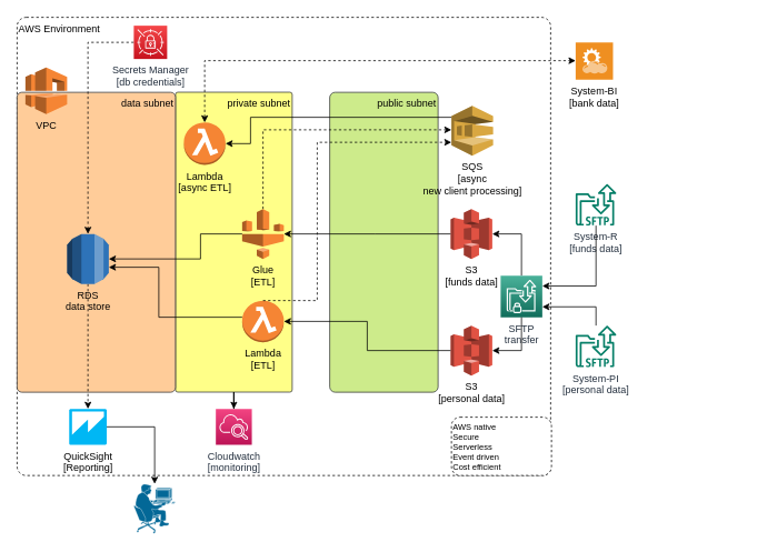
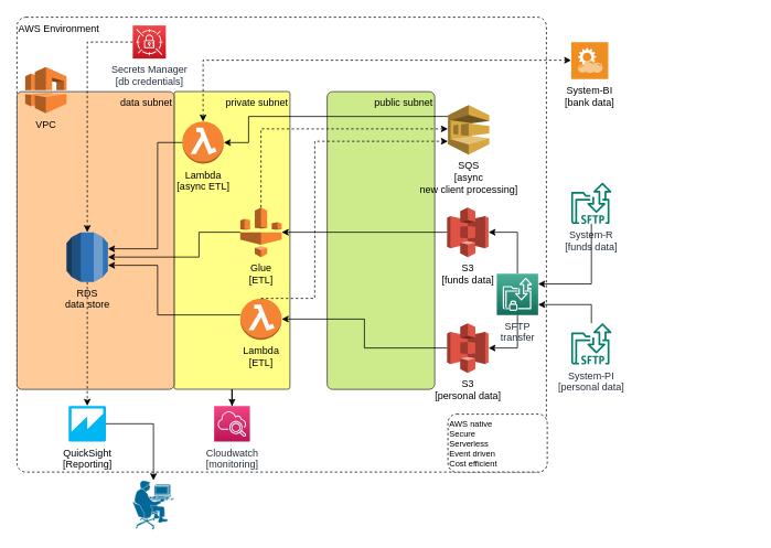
  <mxCell id="0" />
  <mxCell id="1" parent="0" />
  <mxCell id="2" value="" style="group;verticalAlign=top;labelPosition=center;verticalLabelPosition=middle;align=right;" parent="1" vertex="1" connectable="0"><mxGeometry x="70" y="60" width="840" height="510" as="geometry" /></mxCell>
  <mxCell id="3" value="AWS Environment" style="rounded=1;whiteSpace=wrap;html=1;arcSize=2;fillColor=none;dashed=1;align=left;verticalAlign=top;" parent="2" vertex="1"><mxGeometry x="-50" y="-40" width="640" height="550" as="geometry" /></mxCell>
  <mxCell id="4" value="public subnet" style="rounded=1;whiteSpace=wrap;html=1;align=right;horizontal=1;labelPosition=center;verticalLabelPosition=middle;verticalAlign=top;arcSize=5;fillColor=#cdeb8b;strokeColor=#36393d;" vertex="1" parent="2"><mxGeometry x="325" y="50.0" width="130" height="360" as="geometry" /></mxCell>
  <mxCell id="5" value="S3&lt;br&gt;[funds data]" style="outlineConnect=0;dashed=0;verticalLabelPosition=bottom;verticalAlign=top;align=center;html=1;shape=mxgraph.aws3.s3;fillColor=#E05243;gradientColor=none;" parent="2" vertex="1"><mxGeometry x="470" y="190" width="50" height="60" as="geometry" /></mxCell>
  <mxCell id="6" style="edgeStyle=orthogonalEdgeStyle;rounded=0;orthogonalLoop=1;jettySize=auto;html=1;" parent="2" source="7" target="5" edge="1"><mxGeometry relative="1" as="geometry"><Array as="points"><mxPoint x="555" y="220" /></Array></mxGeometry></mxCell>
  <mxCell id="7" value="SFTP&lt;br&gt;transfer" style="sketch=0;points=[[0,0,0],[0.25,0,0],[0.5,0,0],[0.75,0,0],[1,0,0],[0,1,0],[0.25,1,0],[0.5,1,0],[0.75,1,0],[1,1,0],[0,0.25,0],[0,0.5,0],[0,0.75,0],[1,0.25,0],[1,0.5,0],[1,0.75,0]];outlineConnect=0;fontColor=#232F3E;gradientColor=#4AB29A;gradientDirection=north;fillColor=#116D5B;strokeColor=#ffffff;dashed=0;verticalLabelPosition=bottom;verticalAlign=top;align=center;html=1;fontSize=12;fontStyle=0;aspect=fixed;shape=mxgraph.aws4.resourceIcon;resIcon=mxgraph.aws4.transfer_for_sftp;" parent="2" vertex="1"><mxGeometry x="530" y="270" width="50" height="50" as="geometry" /></mxCell>
  <mxCell id="8" value="S3&lt;br&gt;[personal data]" style="outlineConnect=0;dashed=0;verticalLabelPosition=bottom;verticalAlign=top;align=center;html=1;shape=mxgraph.aws3.s3;fillColor=#E05243;gradientColor=none;" parent="2" vertex="1"><mxGeometry x="470" y="330" width="50" height="60" as="geometry" /></mxCell>
  <mxCell id="9" style="edgeStyle=orthogonalEdgeStyle;rounded=0;orthogonalLoop=1;jettySize=auto;html=1;" parent="2" source="7" target="8" edge="1"><mxGeometry relative="1" as="geometry"><Array as="points"><mxPoint x="555" y="360" /></Array></mxGeometry></mxCell>
  <mxCell id="10" value="private subnet" style="rounded=1;whiteSpace=wrap;html=1;align=right;horizontal=1;labelPosition=center;verticalLabelPosition=middle;verticalAlign=top;arcSize=2;fillColor=#ffff88;strokeColor=#36393d;" vertex="1" parent="2"><mxGeometry x="140" y="49.87" width="140" height="360" as="geometry" /></mxCell>
  <mxCell id="11" value="Lambda&lt;br&gt;[ETL]" style="outlineConnect=0;dashed=0;verticalLabelPosition=bottom;verticalAlign=top;align=center;html=1;shape=mxgraph.aws3.lambda_function;fillColor=#F58534;gradientColor=none;" parent="2" vertex="1"><mxGeometry x="220" y="300" width="50" height="50" as="geometry" /></mxCell>
  <mxCell id="12" style="edgeStyle=orthogonalEdgeStyle;rounded=0;orthogonalLoop=1;jettySize=auto;html=1;entryX=1;entryY=0.5;entryDx=0;entryDy=0;entryPerimeter=0;" parent="2" source="8" target="11" edge="1"><mxGeometry relative="1" as="geometry"><Array as="points"><mxPoint x="370" y="360" /><mxPoint x="370" y="325" /></Array></mxGeometry></mxCell>
  <mxCell id="13" value="data subnet" style="rounded=1;whiteSpace=wrap;html=1;align=right;horizontal=1;labelPosition=center;verticalLabelPosition=middle;verticalAlign=top;arcSize=3;fillColor=#ffcc99;strokeColor=#36393d;" vertex="1" parent="2"><mxGeometry x="-50" y="50" width="190" height="360" as="geometry" /></mxCell>
  <mxCell id="14" style="edgeStyle=orthogonalEdgeStyle;rounded=0;orthogonalLoop=1;jettySize=auto;html=1;" parent="2" source="5" target="16" edge="1"><mxGeometry relative="1" as="geometry"><Array as="points"><mxPoint x="380" y="220" /><mxPoint x="380" y="220" /></Array></mxGeometry></mxCell>
  <mxCell id="15" style="edgeStyle=orthogonalEdgeStyle;rounded=0;orthogonalLoop=1;jettySize=auto;html=1;dashed=1;fontColor=none;" edge="1" parent="2" source="16" target="19"><mxGeometry relative="1" as="geometry"><Array as="points"><mxPoint x="245" y="95" /></Array></mxGeometry></mxCell>
  <mxCell id="16" value="Glue&lt;br&gt;[ETL]" style="outlineConnect=0;dashed=0;verticalLabelPosition=bottom;verticalAlign=top;align=center;html=1;shape=mxgraph.aws3.glue;fillColor=#F58534;gradientColor=none;rounded=1;fontColor=none;" vertex="1" parent="2"><mxGeometry x="220" y="190" width="50" height="60" as="geometry" /></mxCell>
  <mxCell id="17" style="edgeStyle=orthogonalEdgeStyle;rounded=0;orthogonalLoop=1;jettySize=auto;html=1;dashed=1;fontColor=none;" edge="1" parent="2" target="19"><mxGeometry relative="1" as="geometry"><mxPoint x="245" y="300" as="sourcePoint" /><mxPoint x="180" y="146" as="targetPoint" /><Array as="points"><mxPoint x="310" y="300" /><mxPoint x="310" y="110" /></Array></mxGeometry></mxCell>
  <mxCell id="18" style="edgeStyle=orthogonalEdgeStyle;rounded=0;orthogonalLoop=1;jettySize=auto;html=1;entryX=1;entryY=0.5;entryDx=0;entryDy=0;entryPerimeter=0;fontColor=none;" edge="1" parent="2" source="19" target="20"><mxGeometry relative="1" as="geometry"><Array as="points"><mxPoint x="230" y="80" /></Array></mxGeometry></mxCell>
  <mxCell id="19" value="SQS&lt;br&gt;[async&lt;br&gt;new client processing]" style="outlineConnect=0;dashed=0;verticalLabelPosition=bottom;verticalAlign=top;align=center;html=1;shape=mxgraph.aws3.sqs;fillColor=#D9A741;gradientColor=none;rounded=1;fontColor=none;" vertex="1" parent="2"><mxGeometry x="471" y="66" width="50" height="60" as="geometry" /></mxCell>
  <mxCell id="20" value="Lambda&lt;br&gt;[async ETL]" style="outlineConnect=0;dashed=0;verticalLabelPosition=bottom;verticalAlign=top;align=center;html=1;shape=mxgraph.aws3.lambda_function;fillColor=#F58534;gradientColor=none;" vertex="1" parent="2"><mxGeometry x="150" y="86.12" width="50" height="50.88" as="geometry" /></mxCell>
  <mxCell id="21" value="System-BI&lt;br&gt;[bank data]" style="shadow=0;dashed=0;html=1;strokeColor=none;fillColor=#EF8F21;labelPosition=center;verticalLabelPosition=bottom;verticalAlign=top;align=center;outlineConnect=0;shape=mxgraph.veeam.2d.restful_apis;" parent="2" vertex="1"><mxGeometry x="620" y="-10" width="44.8" height="44.8" as="geometry" /></mxCell>
  <mxCell id="22" style="edgeStyle=orthogonalEdgeStyle;rounded=0;orthogonalLoop=1;jettySize=auto;html=1;dashed=1;fontColor=none;startArrow=classic;startFill=1;exitX=0.5;exitY=0;exitDx=0;exitDy=0;exitPerimeter=0;" edge="1" parent="2" source="20" target="21"><mxGeometry relative="1" as="geometry"><mxPoint x="200" y="12" as="sourcePoint" /><mxPoint x="362.4" y="4.8" as="targetPoint" /><Array as="points"><mxPoint x="175" y="12" /></Array></mxGeometry></mxCell>
  <mxCell id="23" value="System-R&lt;br&gt;[funds data]" style="sketch=0;outlineConnect=0;fontColor=#232F3E;gradientColor=none;fillColor=#067F68;strokeColor=none;dashed=0;verticalLabelPosition=bottom;verticalAlign=top;align=center;html=1;fontSize=12;fontStyle=0;aspect=fixed;shape=mxgraph.aws4.transfer_for_sftp_resource;" parent="2" vertex="1"><mxGeometry x="620" y="160" width="48.72" height="50" as="geometry" /></mxCell>
  <mxCell id="24" style="edgeStyle=orthogonalEdgeStyle;rounded=0;orthogonalLoop=1;jettySize=auto;html=1;entryX=1;entryY=0.25;entryDx=0;entryDy=0;entryPerimeter=0;" parent="2" source="23" target="7" edge="1"><mxGeometry relative="1" as="geometry"><mxPoint x="644" y="295" as="targetPoint" /><Array as="points"><mxPoint x="644" y="283" /></Array></mxGeometry></mxCell>
  <mxCell id="25" value="System-PI&lt;br&gt;[personal data]" style="sketch=0;outlineConnect=0;fontColor=#232F3E;gradientColor=none;fillColor=#067F68;strokeColor=none;dashed=0;verticalLabelPosition=bottom;verticalAlign=top;align=center;html=1;fontSize=12;fontStyle=0;aspect=fixed;shape=mxgraph.aws4.transfer_for_sftp_resource;" parent="2" vertex="1"><mxGeometry x="620" y="330" width="48.72" height="50" as="geometry" /></mxCell>
  <mxCell id="26" style="edgeStyle=orthogonalEdgeStyle;rounded=0;orthogonalLoop=1;jettySize=auto;html=1;entryX=1;entryY=0.75;entryDx=0;entryDy=0;entryPerimeter=0;" parent="2" source="25" target="7" edge="1"><mxGeometry relative="1" as="geometry"><mxPoint x="470" y="350" as="targetPoint" /><Array as="points"><mxPoint x="644" y="308" /></Array></mxGeometry></mxCell>
  <mxCell id="27" value="Cloudwatch&lt;br&gt;[monitoring]" style="sketch=0;points=[[0,0,0],[0.25,0,0],[0.5,0,0],[0.75,0,0],[1,0,0],[0,1,0],[0.25,1,0],[0.5,1,0],[0.75,1,0],[1,1,0],[0,0.25,0],[0,0.5,0],[0,0.75,0],[1,0.25,0],[1,0.5,0],[1,0.75,0]];points=[[0,0,0],[0.25,0,0],[0.5,0,0],[0.75,0,0],[1,0,0],[0,1,0],[0.25,1,0],[0.5,1,0],[0.75,1,0],[1,1,0],[0,0.25,0],[0,0.5,0],[0,0.75,0],[1,0.25,0],[1,0.5,0],[1,0.75,0]];outlineConnect=0;fontColor=#232F3E;gradientColor=#F34482;gradientDirection=north;fillColor=#BC1356;strokeColor=#ffffff;dashed=0;verticalLabelPosition=bottom;verticalAlign=top;align=center;html=1;fontSize=12;fontStyle=0;aspect=fixed;shape=mxgraph.aws4.resourceIcon;resIcon=mxgraph.aws4.cloudwatch_2;" parent="2" vertex="1"><mxGeometry x="188.4" y="430" width="43.2" height="43.2" as="geometry" /></mxCell>
  <mxCell id="28" style="edgeStyle=orthogonalEdgeStyle;rounded=0;orthogonalLoop=1;jettySize=auto;html=1;exitX=0.5;exitY=1;exitDx=0;exitDy=0;" parent="2" source="10" target="27" edge="1"><mxGeometry relative="1" as="geometry" /></mxCell>
  <mxCell id="29" value="QuickSight&lt;br&gt;[Reporting]" style="outlineConnect=0;dashed=0;verticalLabelPosition=bottom;verticalAlign=top;align=center;html=1;shape=mxgraph.aws3.quicksight;fillColor=#00B7F4;gradientColor=none;" parent="2" vertex="1"><mxGeometry x="12.5" y="430" width="45" height="43.2" as="geometry" /></mxCell>
  <mxCell id="30" value="AWS native&lt;br style=&quot;font-size: 10px;&quot;&gt;Secure&lt;br style=&quot;font-size: 10px;&quot;&gt;Serverless&lt;br style=&quot;font-size: 10px;&quot;&gt;Event driven&lt;br style=&quot;font-size: 10px;&quot;&gt;Cost efficient" style="rounded=1;whiteSpace=wrap;html=1;dashed=1;fontColor=none;align=left;verticalAlign=top;fontSize=10;" vertex="1" parent="2"><mxGeometry x="471" y="440" width="120" height="70" as="geometry" /></mxCell>
  <mxCell id="31" style="edgeStyle=orthogonalEdgeStyle;rounded=0;orthogonalLoop=1;jettySize=auto;html=1;entryX=0.5;entryY=0;entryDx=0;entryDy=0;entryPerimeter=0;dashed=1;" parent="1" source="32" target="29" edge="1"><mxGeometry relative="1" as="geometry" /></mxCell>
  <mxCell id="32" value="RDS&lt;br&gt;data store" style="outlineConnect=0;dashed=0;verticalLabelPosition=bottom;verticalAlign=top;align=center;html=1;shape=mxgraph.aws3.rds;fillColor=#2E73B8;gradientColor=none;" parent="1" vertex="1"><mxGeometry x="80" y="280" width="50" height="60" as="geometry" /></mxCell>
  <mxCell id="33" style="edgeStyle=orthogonalEdgeStyle;rounded=0;orthogonalLoop=1;jettySize=auto;html=1;" parent="1" source="11" target="32" edge="1"><mxGeometry relative="1" as="geometry"><Array as="points"><mxPoint x="190" y="380" /><mxPoint x="190" y="320" /></Array></mxGeometry></mxCell>
  <mxCell id="34" style="edgeStyle=orthogonalEdgeStyle;rounded=0;orthogonalLoop=1;jettySize=auto;html=1;" parent="1" source="29" target="35" edge="1"><mxGeometry relative="1" as="geometry" /></mxCell>
  <mxCell id="35" value="" style="shape=mxgraph.cisco.people.pc_man;html=1;pointerEvents=1;dashed=0;fillColor=#036897;strokeColor=#ffffff;strokeWidth=2;verticalLabelPosition=bottom;verticalAlign=top;align=center;outlineConnect=0;" parent="1" vertex="1"><mxGeometry x="160" y="580" width="50" height="60" as="geometry" /></mxCell>
  <mxCell id="36" style="edgeStyle=orthogonalEdgeStyle;rounded=0;orthogonalLoop=1;jettySize=auto;html=1;entryX=0.5;entryY=0;entryDx=0;entryDy=0;entryPerimeter=0;dashed=1;" edge="1" parent="1" source="40" target="32"><mxGeometry relative="1" as="geometry"><mxPoint x="300" y="150" as="targetPoint" /><mxPoint x="109" y="455.5" as="sourcePoint" /><Array as="points"><mxPoint x="105" y="50" /></Array></mxGeometry></mxCell>
+ <mxCell id="37" style="edgeStyle=orthogonalEdgeStyle;rounded=0;orthogonalLoop=1;jettySize=auto;html=1;fontColor=none;" edge="1" parent="1" source="20" target="32"><mxGeometry relative="1" as="geometry"><Array as="points"><mxPoint x="190" y="172" /><mxPoint x="190" y="300" /></Array></mxGeometry></mxCell>
  <mxCell id="38" value="VPC" style="outlineConnect=0;dashed=0;verticalLabelPosition=bottom;verticalAlign=top;align=center;html=1;shape=mxgraph.aws3.vpc;fillColor=#F58534;gradientColor=none;" parent="1" vertex="1"><mxGeometry x="30" y="80" width="50" height="56.12" as="geometry" /></mxCell>
  <mxCell id="39" style="edgeStyle=orthogonalEdgeStyle;rounded=0;orthogonalLoop=1;jettySize=auto;html=1;entryX=1;entryY=0.5;entryDx=0;entryDy=0;entryPerimeter=0;fontColor=none;startArrow=none;startFill=0;" edge="1" parent="1" source="16" target="32"><mxGeometry relative="1" as="geometry"><Array as="points"><mxPoint x="240" y="280" /><mxPoint x="240" y="310" /></Array></mxGeometry></mxCell>
  <mxCell id="40" value="Secrets Manager&lt;br&gt;[db credentials]" style="sketch=0;points=[[0,0,0],[0.25,0,0],[0.5,0,0],[0.75,0,0],[1,0,0],[0,1,0],[0.25,1,0],[0.5,1,0],[0.75,1,0],[1,1,0],[0,0.25,0],[0,0.5,0],[0,0.75,0],[1,0.25,0],[1,0.5,0],[1,0.75,0]];outlineConnect=0;fontColor=#232F3E;gradientColor=#F54749;gradientDirection=north;fillColor=#C7131F;strokeColor=#ffffff;dashed=0;verticalLabelPosition=bottom;verticalAlign=top;align=center;html=1;fontSize=12;fontStyle=0;aspect=fixed;shape=mxgraph.aws4.resourceIcon;resIcon=mxgraph.aws4.secrets_manager;" vertex="1" parent="1"><mxGeometry x="160" y="30" width="40" height="40" as="geometry" /></mxCell>
